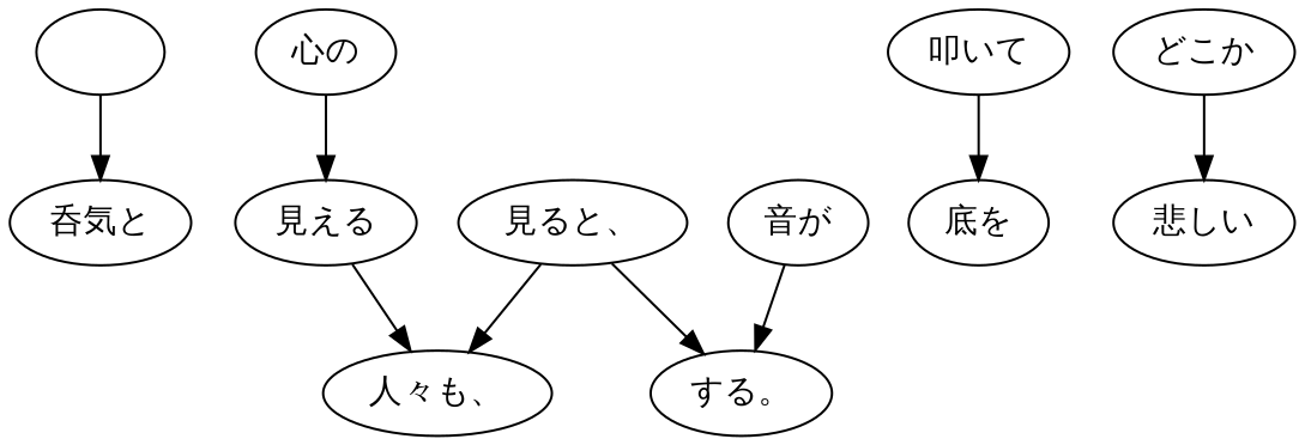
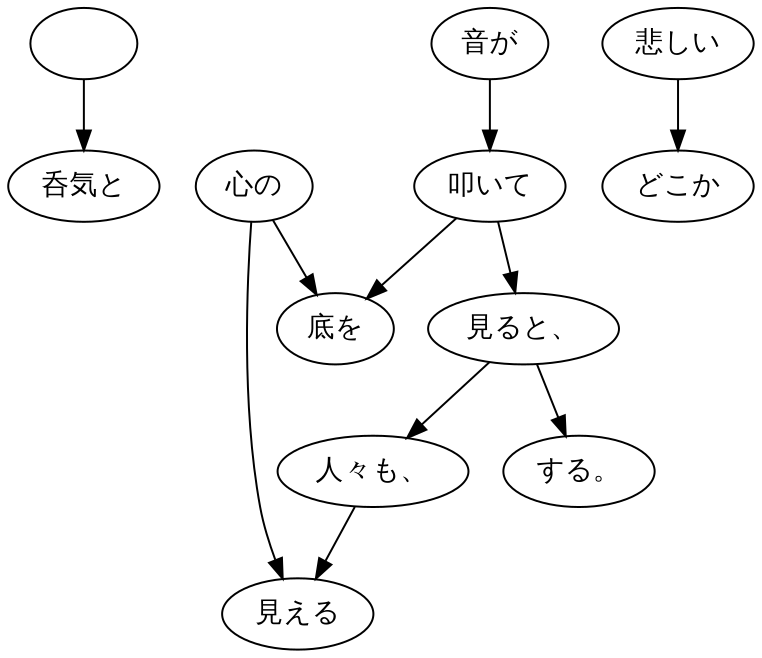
  digraph {
    n1 [label="　"]
    n2 [label="呑気と"]
    n3 [label="見える"]
    n4 [label="人々も、"]
    n5 [label="見ると、"]
    n6 [label="する。"]
    n7 [label="心の"]
    n8 [label="底を"]
    n9 [label="叩いて"]
    n10 [label="どこか"]
    n11 [label="悲しい"]
    n12 [label="音が"]
    n1 -> n2
-   n3 -> n4
+   n4 -> n3
    n5 -> n4
    n5 -> n6
    n7 -> n3
+   n7 -> n8
+   n9 -> n5
    n9 -> n8
-   n10 -> n11
-   n12 -> n6
+   n11 -> n10
+   n12 -> n9
  }
